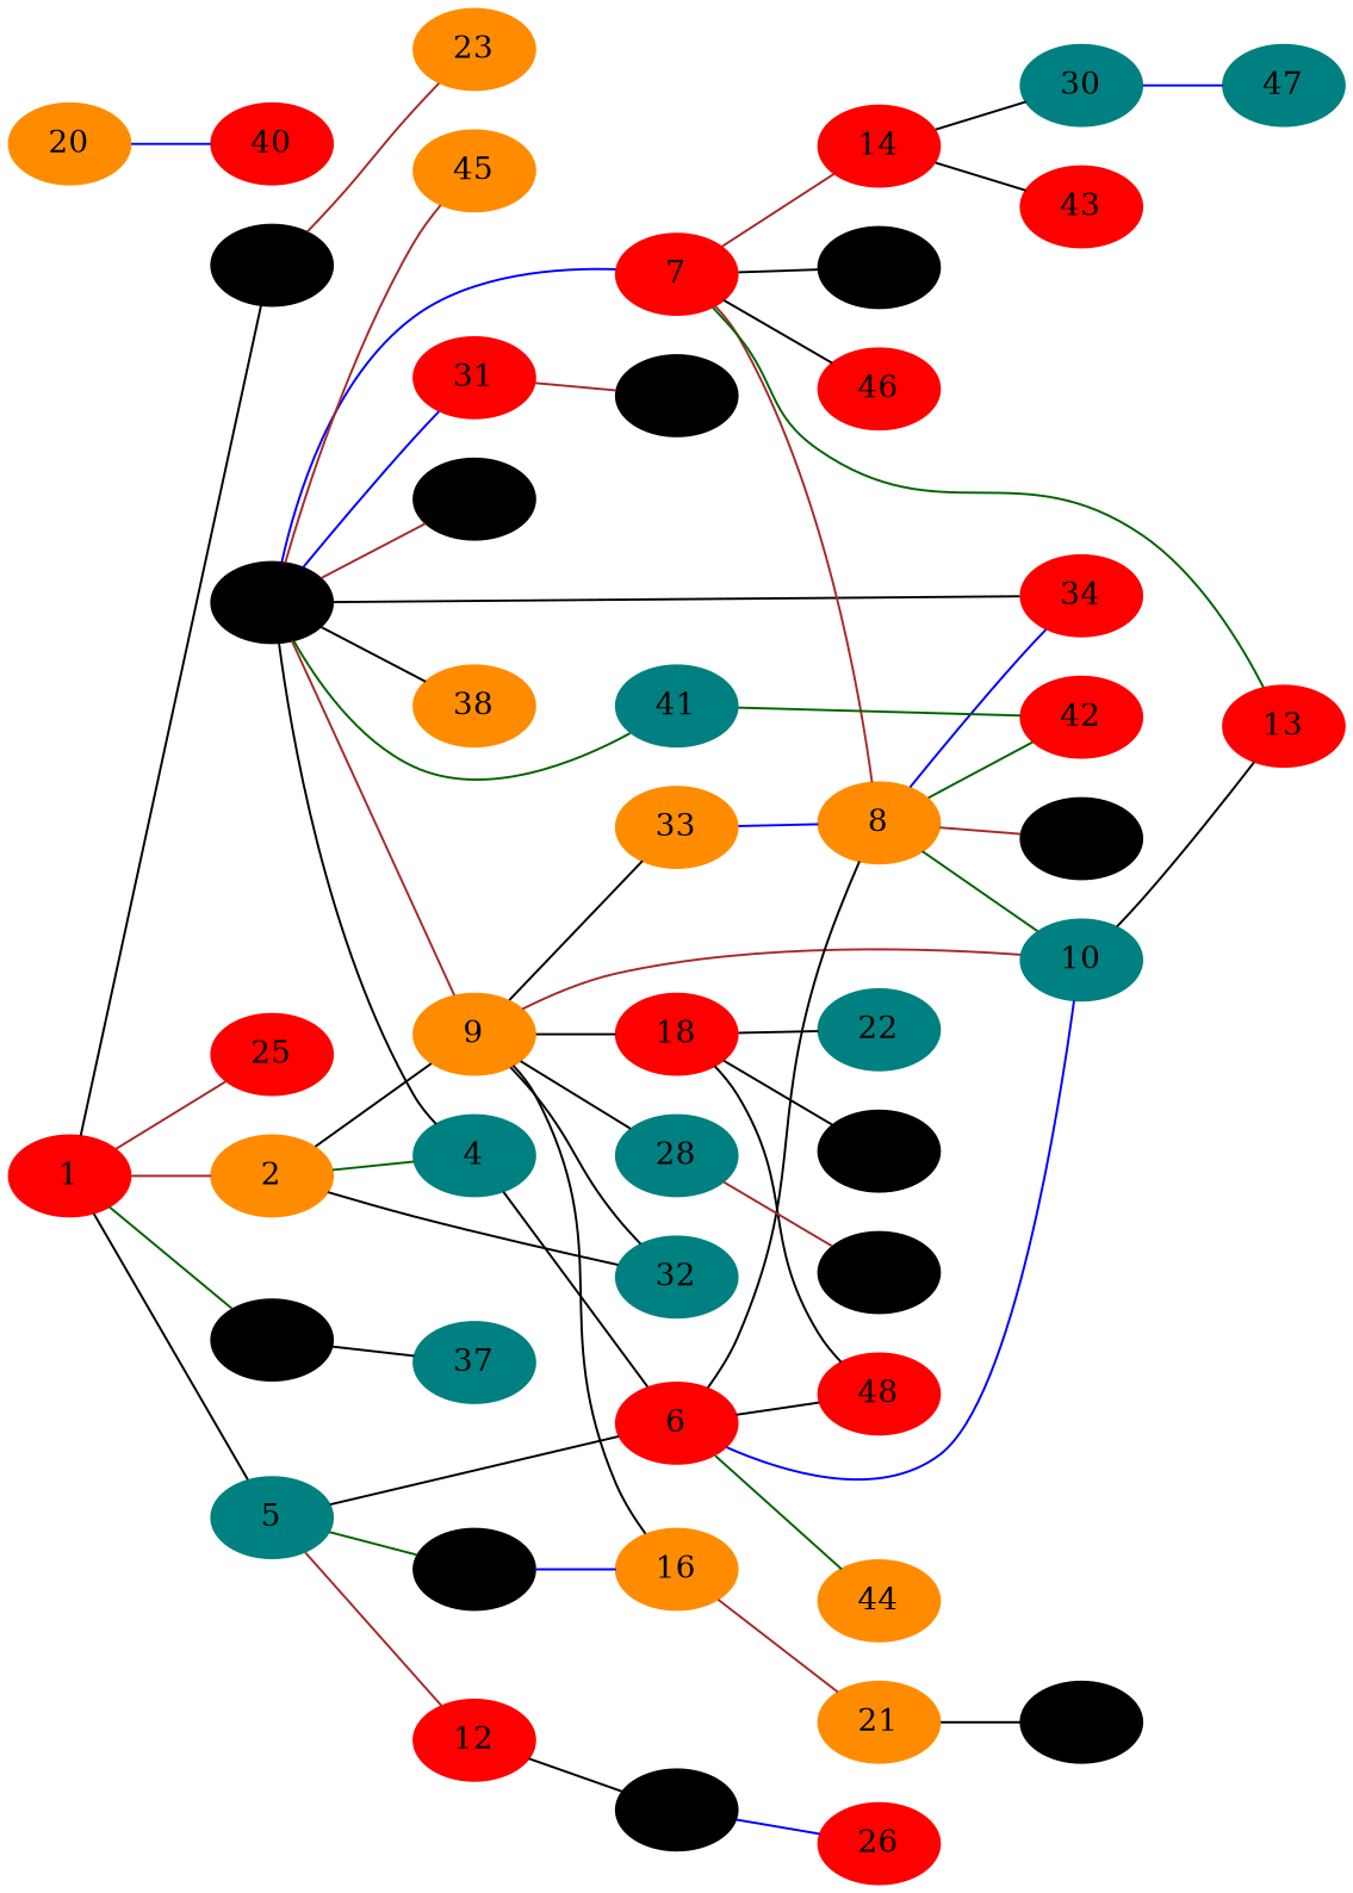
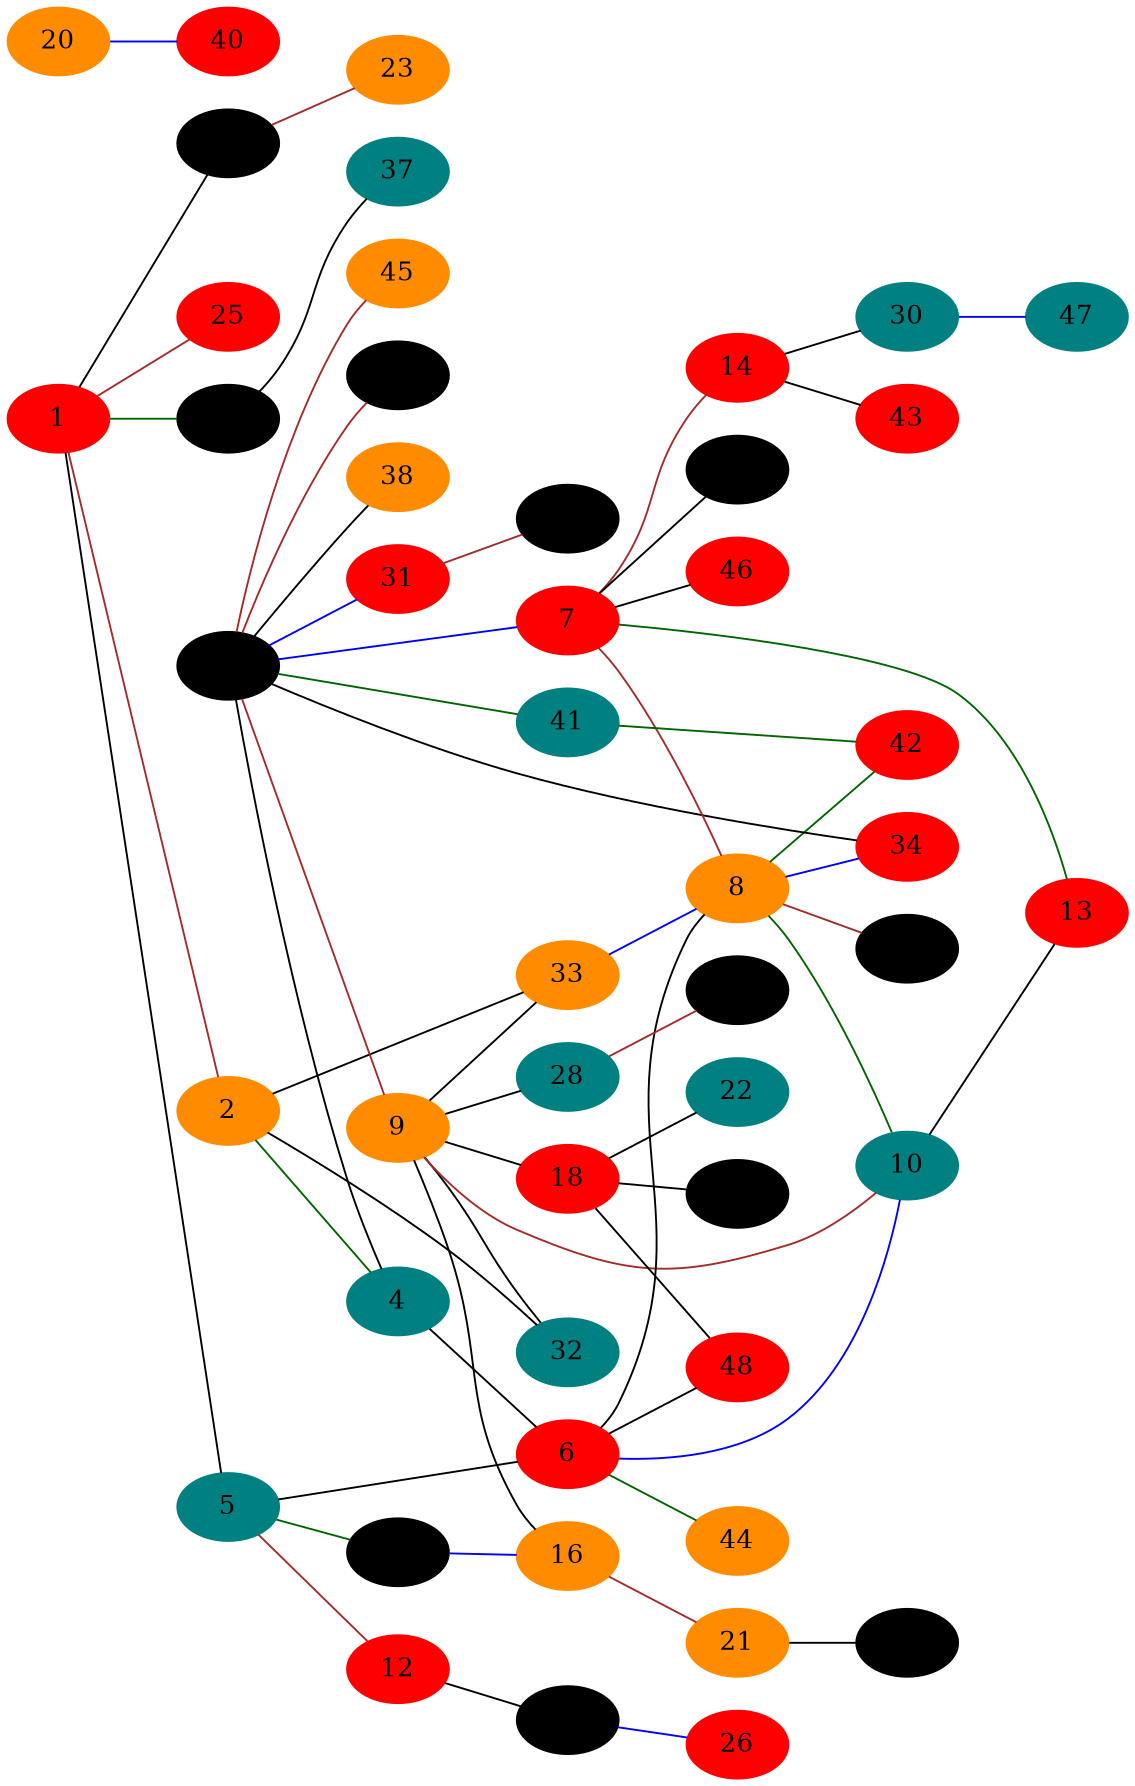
  graph {
    rankdir=LR
    node [color=red style=filled]
    edge [color=black]
    2 [color=darkorange]
    1
    5 [color=teal]
    19 [color=black]
    25
    35 [color=black]
    4 [color=teal]
    9 [color=darkorange]
    32 [color=teal]
    6
    11 [color=black]
    12
    23 [color=darkorange]
    37 [color=teal]
    8 [color=darkorange]
    34
    10 [color=teal]
    29 [color=black]
    42
    18
    28 [color=teal]
    33 [color=darkorange]
    16 [color=darkorange]
    3 [color=black]
    7
    17 [color=black]
    31
    38 [color=darkorange]
    41 [color=teal]
    45 [color=darkorange]
    13
    14
    36 [color=black]
    46
    49 [color=black]
    44 [color=darkorange]
    48
    15 [color=black]
    30 [color=teal]
    43
    22 [color=teal]
    24 [color=black]
    20 [color=darkorange]
    40
    39 [color=black]
    21 [color=darkorange]
    26
    47 [color=teal]
    27 [color=black]
    2 -- 4 [color=darkgreen]
-   2 -- 9
+   2 -- 33
    2 -- 32
    1 -- 2 [color=brown]
    1 -- 5
    1 -- 19
    1 -- 25 [color=brown]
    1 -- 35 [color=darkgreen]
    5 -- 6
    5 -- 11 [color=darkgreen]
    5 -- 12 [color=brown]
    19 -- 23 [color=brown]
    35 -- 37
    4 -- 6
    9 -- 32
    9 -- 10 [color=brown]
    9 -- 18
    9 -- 28
    9 -- 33
    9 -- 16
    6 -- 8
    6 -- 10 [color=blue]
    6 -- 44 [color=darkgreen]
    6 -- 48
    11 -- 16 [color=blue]
    12 -- 15
    8 -- 34 [color=blue]
    8 -- 10 [color=darkgreen]
    8 -- 29 [color=brown]
    8 -- 42 [color=darkgreen]
    10 -- 13
    18 -- 48
    18 -- 22
    18 -- 24
    28 -- 39 [color=brown]
    33 -- 8 [color=blue]
    16 -- 21 [color=brown]
    3 -- 4
    3 -- 9 [color=brown]
    3 -- 34
    3 -- 7 [color=blue]
    3 -- 17 [color=brown]
    3 -- 31 [color=blue]
    3 -- 38
    3 -- 41 [color=darkgreen]
    3 -- 45 [color=brown]
    7 -- 8 [color=brown]
    7 -- 13 [color=darkgreen]
    7 -- 14 [color=brown]
    7 -- 36
    7 -- 46
    31 -- 49 [color=brown]
    41 -- 42 [color=darkgreen]
    14 -- 30
    14 -- 43
    15 -- 26 [color=blue]
    30 -- 47 [color=blue]
    20 -- 40 [color=blue]
    21 -- 27
  }
